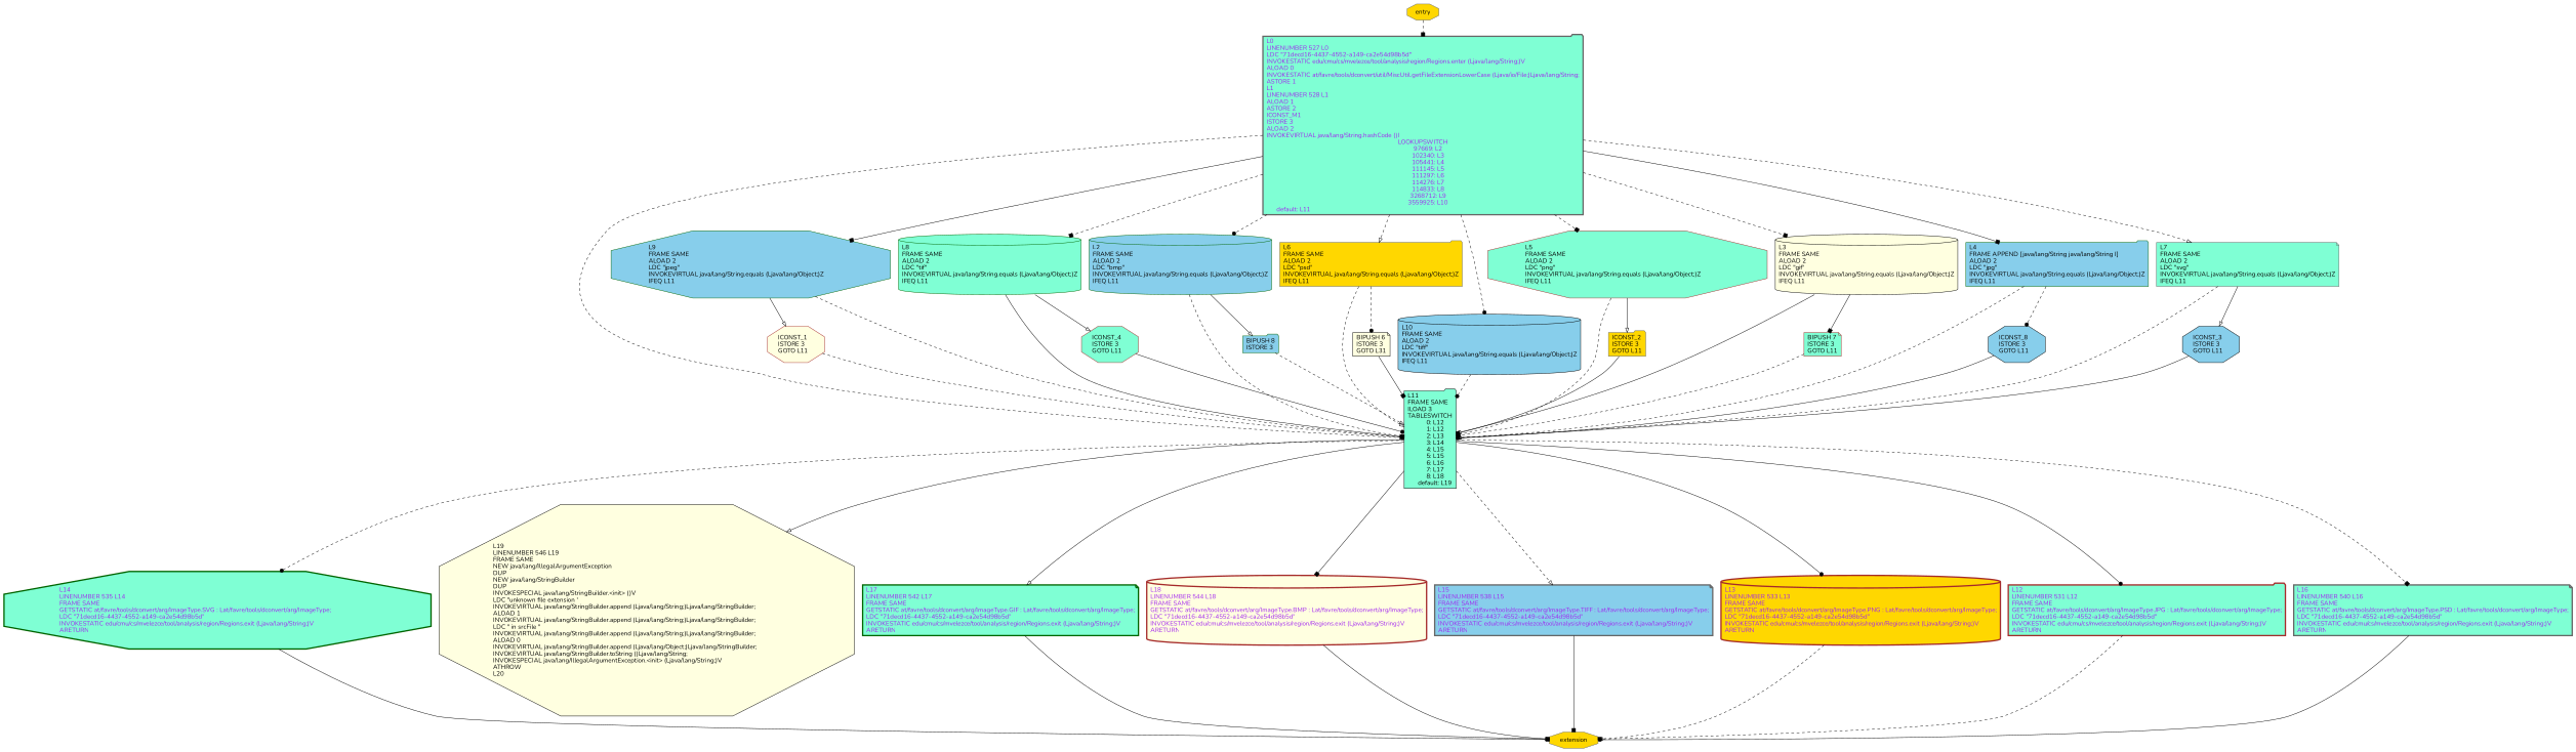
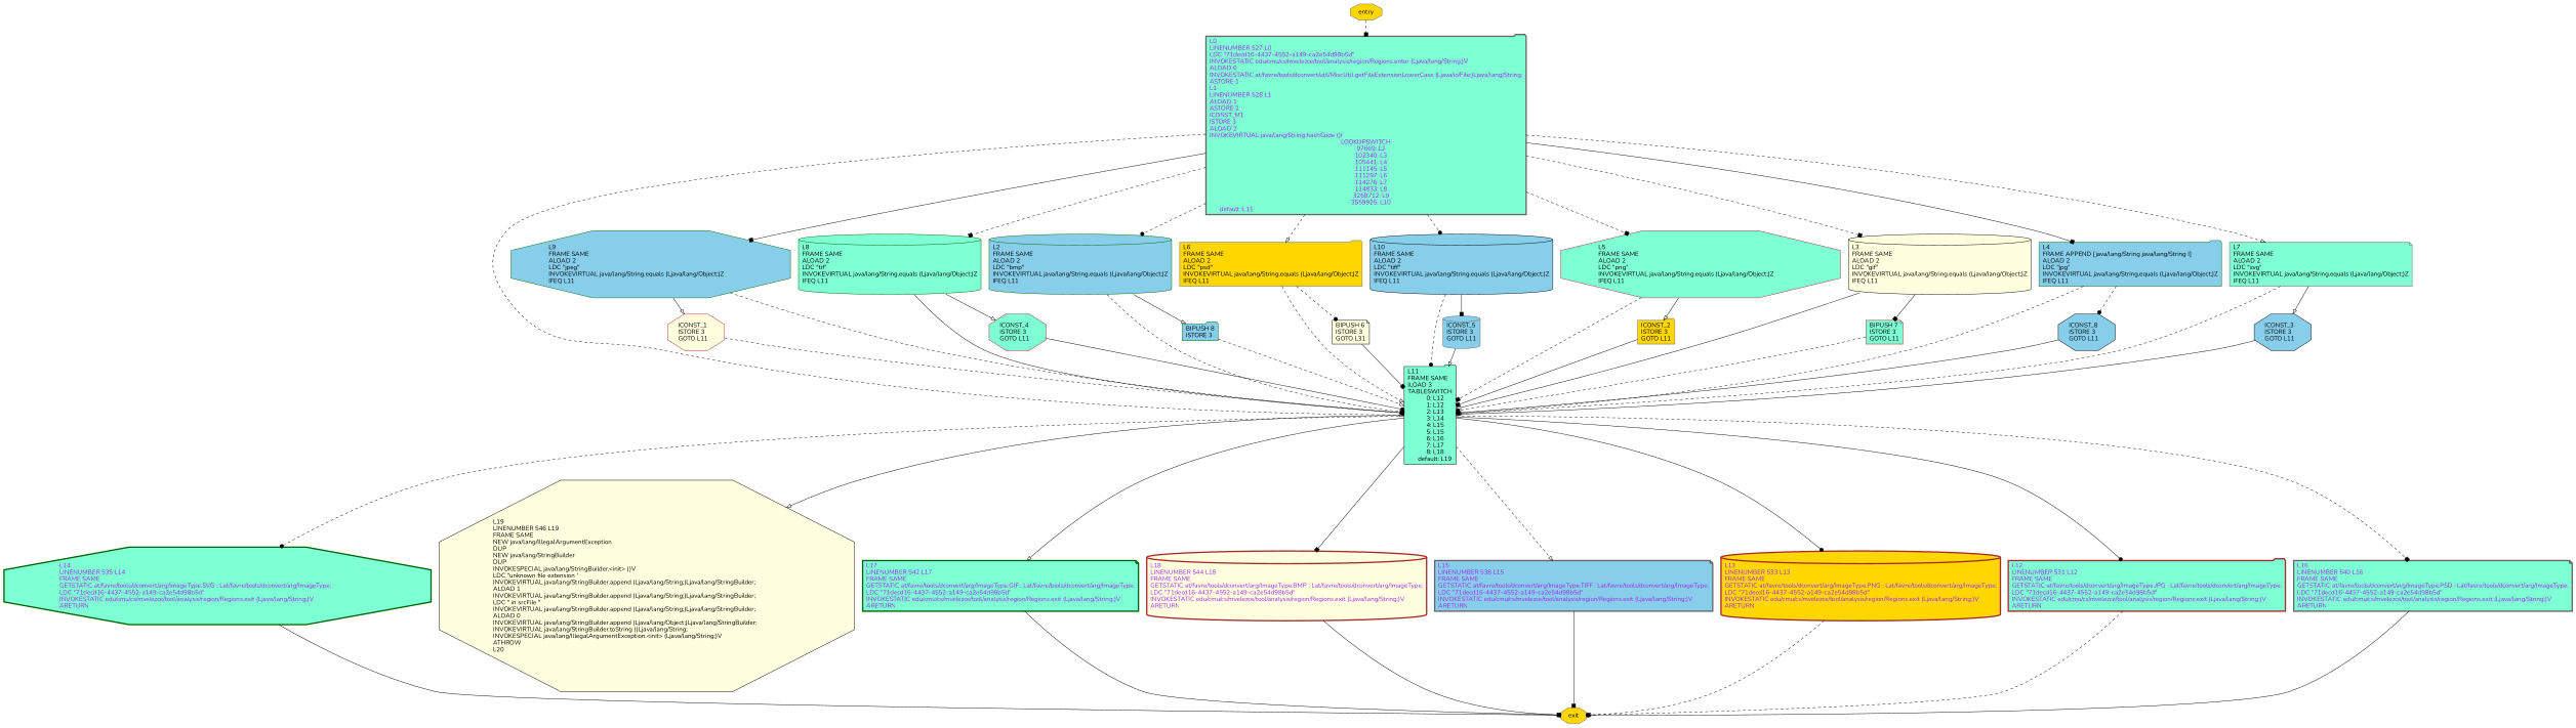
  digraph {
    fontname=Nunito
    node [color=gray40 fillcolor=aquamarine fontname=Nunito shape=octagon style=filled]
    edge [arrowhead=onormal fontname=Nunito style=solid]
    n1 [color=darkgreen fontcolor=purple label="L14\lLINENUMBER 535 L14\lFRAME SAME\lGETSTATIC at/favre/tools/dconvert/arg/ImageType.SVG : Lat/favre/tools/dconvert/arg/ImageType;\lLDC \"71decd16-4437-4552-a149-ca2e54d98b5d\"\lINVOKESTATIC edu/cmu/cs/mvelezce/tool/analysis/region/Regions.exit (Ljava/lang/String;)V\lARETURN\l" penwidth=3]
-   exit [fillcolor=gold label=extension]
+   exit [fillcolor=gold]
    n3 [color=brown fillcolor=lightyellow label="ICONST_1\lISTORE 3\lGOTO L11\l"]
    n4 [color=black label="L11\lFRAME SAME\lILOAD 3\lTABLESWITCH\n      0: L12\n      1: L12\n      2: L13\n      3: L14\n      4: L15\n      5: L15\n      6: L16\n      7: L17\n      8: L18\n      default: L19\l" shape=folder]
    n5 [color=black fillcolor=lightyellow label="L19\lLINENUMBER 546 L19\lFRAME SAME\lNEW java/lang/IllegalArgumentException\lDUP\lNEW java/lang/StringBuilder\lDUP\lINVOKESPECIAL java/lang/StringBuilder.\<init\> ()V\lLDC \"unknown file extension \"\lINVOKEVIRTUAL java/lang/StringBuilder.append (Ljava/lang/String;)Ljava/lang/StringBuilder;\lALOAD 1\lINVOKEVIRTUAL java/lang/StringBuilder.append (Ljava/lang/String;)Ljava/lang/StringBuilder;\lLDC \" in srcFile \"\lINVOKEVIRTUAL java/lang/StringBuilder.append (Ljava/lang/String;)Ljava/lang/StringBuilder;\lALOAD 0\lINVOKEVIRTUAL java/lang/StringBuilder.append (Ljava/lang/Object;)Ljava/lang/StringBuilder;\lINVOKEVIRTUAL java/lang/StringBuilder.toString ()Ljava/lang/String;\lINVOKESPECIAL java/lang/IllegalArgumentException.\<init\> (Ljava/lang/String;)V\lATHROW\lL20\l"]
    n6 [color=darkgreen fontcolor=purple label="L17\lLINENUMBER 542 L17\lFRAME SAME\lGETSTATIC at/favre/tools/dconvert/arg/ImageType.GIF : Lat/favre/tools/dconvert/arg/ImageType;\lLDC \"71decd16-4437-4552-a149-ca2e54d98b5d\"\lINVOKESTATIC edu/cmu/cs/mvelezce/tool/analysis/region/Regions.exit (Ljava/lang/String;)V\lARETURN\l" penwidth=3 shape=note]
    n7 [color=brown fillcolor=lightyellow fontcolor=purple label="L18\lLINENUMBER 544 L18\lFRAME SAME\lGETSTATIC at/favre/tools/dconvert/arg/ImageType.BMP : Lat/favre/tools/dconvert/arg/ImageType;\lLDC \"71decd16-4437-4552-a149-ca2e54d98b5d\"\lINVOKESTATIC edu/cmu/cs/mvelezce/tool/analysis/region/Regions.exit (Ljava/lang/String;)V\lARETURN\l" penwidth=3 shape=cylinder]
    n8 [fillcolor=skyblue fontcolor=purple label="L15\lLINENUMBER 538 L15\lFRAME SAME\lGETSTATIC at/favre/tools/dconvert/arg/ImageType.TIFF : Lat/favre/tools/dconvert/arg/ImageType;\lLDC \"71decd16-4437-4552-a149-ca2e54d98b5d\"\lINVOKESTATIC edu/cmu/cs/mvelezce/tool/analysis/region/Regions.exit (Ljava/lang/String;)V\lARETURN\l" penwidth=3 shape=note]
    n9 [color=brown fillcolor=gold fontcolor=purple label="L13\lLINENUMBER 533 L13\lFRAME SAME\lGETSTATIC at/favre/tools/dconvert/arg/ImageType.PNG : Lat/favre/tools/dconvert/arg/ImageType;\lLDC \"71decd16-4437-4552-a149-ca2e54d98b5d\"\lINVOKESTATIC edu/cmu/cs/mvelezce/tool/analysis/region/Regions.exit (Ljava/lang/String;)V\lARETURN\l" penwidth=3 shape=cylinder]
    n10 [color=brown fontcolor=purple label="L12\lLINENUMBER 531 L12\lFRAME SAME\lGETSTATIC at/favre/tools/dconvert/arg/ImageType.JPG : Lat/favre/tools/dconvert/arg/ImageType;\lLDC \"71decd16-4437-4552-a149-ca2e54d98b5d\"\lINVOKESTATIC edu/cmu/cs/mvelezce/tool/analysis/region/Regions.exit (Ljava/lang/String;)V\lARETURN\l" penwidth=3 shape=folder]
    n11 [fontcolor=purple label="L16\lLINENUMBER 540 L16\lFRAME SAME\lGETSTATIC at/favre/tools/dconvert/arg/ImageType.PSD : Lat/favre/tools/dconvert/arg/ImageType;\lLDC \"71decd16-4437-4552-a149-ca2e54d98b5d\"\lINVOKESTATIC edu/cmu/cs/mvelezce/tool/analysis/region/Regions.exit (Ljava/lang/String;)V\lARETURN\l" penwidth=3 shape=note]
    n12 [color=black fillcolor=skyblue label="ICONST_3\lISTORE 3\lGOTO L11\l"]
+   n13 [fillcolor=skyblue label="ICONST_5\lISTORE 3\lGOTO L11\l" shape=cylinder]
    n14 [color=black fillcolor=skyblue label="ICONST_8\lISTORE 3\lGOTO L11\l"]
    n15 [fontcolor=purple label="L0\lLINENUMBER 527 L0\lLDC \"71decd16-4437-4552-a149-ca2e54d98b5d\"\lINVOKESTATIC edu/cmu/cs/mvelezce/tool/analysis/region/Regions.enter (Ljava/lang/String;)V\lALOAD 0\lINVOKESTATIC at/favre/tools/dconvert/util/MiscUtil.getFileExtensionLowerCase (Ljava/io/File;)Ljava/lang/String;\lASTORE 1\lL1\lLINENUMBER 528 L1\lALOAD 1\lASTORE 2\lICONST_M1\lISTORE 3\lALOAD 2\lINVOKEVIRTUAL java/lang/String.hashCode ()I\lLOOKUPSWITCH\n      97669: L2\n      102340: L3\n      105441: L4\n      111145: L5\n      111297: L6\n      114276: L7\n      114833: L8\n      3268712: L9\n      3559925: L10\n      default: L11\l" penwidth=3 shape=folder]
    n16 [color=darkgreen fillcolor=skyblue label="L9\lFRAME SAME\lALOAD 2\lLDC \"jpeg\"\lINVOKEVIRTUAL java/lang/String.equals (Ljava/lang/Object;)Z\lIFEQ L11\l"]
    n17 [color=darkgreen label="L8\lFRAME SAME\lALOAD 2\lLDC \"tif\"\lINVOKEVIRTUAL java/lang/String.equals (Ljava/lang/Object;)Z\lIFEQ L11\l" shape=cylinder]
    n18 [color=darkgreen fillcolor=skyblue label="L2\lFRAME SAME\lALOAD 2\lLDC \"bmp\"\lINVOKEVIRTUAL java/lang/String.equals (Ljava/lang/Object;)Z\lIFEQ L11\l" shape=cylinder]
    n19 [fillcolor=gold label="L6\lFRAME SAME\lALOAD 2\lLDC \"psd\"\lINVOKEVIRTUAL java/lang/String.equals (Ljava/lang/Object;)Z\lIFEQ L11\l" shape=folder]
    n20 [color=black fillcolor=skyblue label="L10\lFRAME SAME\lALOAD 2\lLDC \"tiff\"\lINVOKEVIRTUAL java/lang/String.equals (Ljava/lang/Object;)Z\lIFEQ L11\l" shape=cylinder]
    n21 [color=brown label="L5\lFRAME SAME\lALOAD 2\lLDC \"png\"\lINVOKEVIRTUAL java/lang/String.equals (Ljava/lang/Object;)Z\lIFEQ L11\l"]
    n22 [color=black fillcolor=lightyellow label="L3\lFRAME SAME\lALOAD 2\lLDC \"gif\"\lINVOKEVIRTUAL java/lang/String.equals (Ljava/lang/Object;)Z\lIFEQ L11\l" shape=cylinder]
    n23 [color=darkgreen fillcolor=skyblue label="L4\lFRAME APPEND [java/lang/String java/lang/String I]\lALOAD 2\lLDC \"jpg\"\lINVOKEVIRTUAL java/lang/String.equals (Ljava/lang/Object;)Z\lIFEQ L11\l" shape=folder]
    n24 [label="L7\lFRAME SAME\lALOAD 2\lLDC \"svg\"\lINVOKEVIRTUAL java/lang/String.equals (Ljava/lang/Object;)Z\lIFEQ L11\l" shape=note]
    n25 [color=brown label="ICONST_4\lISTORE 3\lGOTO L11\l"]
    n26 [color=darkgreen fillcolor=skyblue label="BIPUSH 8\lISTORE 3\l" shape=folder]
    n27 [color=black fillcolor=lightyellow label="BIPUSH 6\lISTORE 3\lGOTO L31\l" shape=note]
    n28 [fillcolor=gold label="ICONST_2\lISTORE 3\lGOTO L11\l" shape=folder]
    n29 [color=brown label="BIPUSH 7\lISTORE 3\lGOTO L11\l" shape=note]
    entry [fillcolor=gold]
    n1 -> exit [arrowhead=box]
    n3 -> n4 [arrowhead=box style=dashed]
    n4 -> n1 [arrowhead=dot style=dashed]
    n4 -> n5
    n4 -> n6
    n4 -> n7 [arrowhead=box]
    n4 -> n8 [style=dashed]
    n4 -> n9 [arrowhead=dot]
    n4 -> n10 [arrowhead=dot]
    n4 -> n11 [arrowhead=box style=dashed]
    n6 -> exit
    n7 -> exit [arrowhead=box]
    n8 -> exit [arrowhead=box]
    n9 -> exit [arrowhead=box style=dashed]
    n10 -> exit [style=dashed]
    n11 -> exit [arrowhead=dot]
    n12 -> n4
+   n13 -> n4
    n14 -> n4
    n15 -> n4 [style=dashed]
    n15 -> n16 [arrowhead=box]
    n15 -> n17 [arrowhead=box style=dashed]
    n15 -> n18 [arrowhead=dot style=dashed]
    n15 -> n19 [style=dashed]
    n15 -> n20 [arrowhead=dot style=dashed]
    n15 -> n21 [arrowhead=box style=dashed]
    n15 -> n22 [arrowhead=box style=dashed]
    n15 -> n23 [arrowhead=box]
    n15 -> n24 [style=dashed]
    n16 -> n3
    n16 -> n4 [arrowhead=dot style=dashed]
    n17 -> n4 [arrowhead=box]
    n17 -> n25
    n18 -> n4 [style=dashed]
    n18 -> n26
    n19 -> n4 [style=dashed]
    n19 -> n27 [arrowhead=dot style=dashed]
    n20 -> n4 [arrowhead=dot style=dashed]
+   n20 -> n13 [arrowhead=box]
    n21 -> n4 [arrowhead=box style=dashed]
    n21 -> n28
    n22 -> n4
    n22 -> n29 [arrowhead=box]
    n23 -> n4 [style=dashed]
    n23 -> n14 [arrowhead=dot style=dashed]
    n24 -> n4 [arrowhead=box style=dashed]
    n24 -> n12
    n25 -> n4 [arrowhead=dot]
    n26 -> n4 [style=dashed]
    n27 -> n4 [arrowhead=box]
    n28 -> n4 [arrowhead=box]
    n29 -> n4 [arrowhead=dot style=dashed]
    entry -> n15 [arrowhead=box style=dashed]
  }
